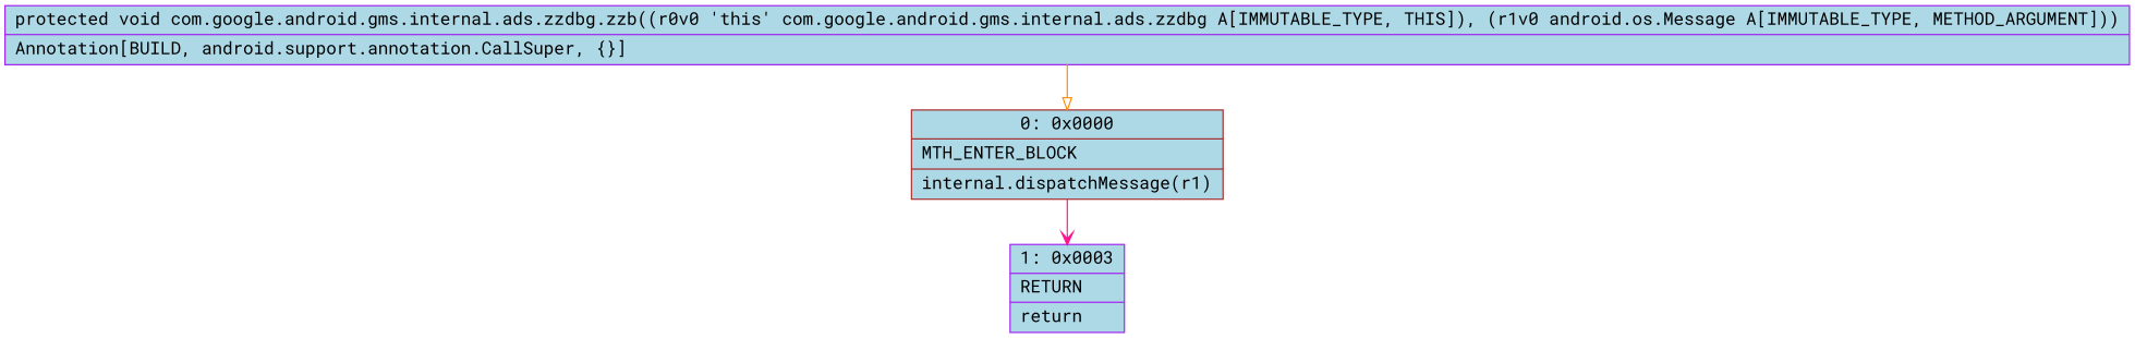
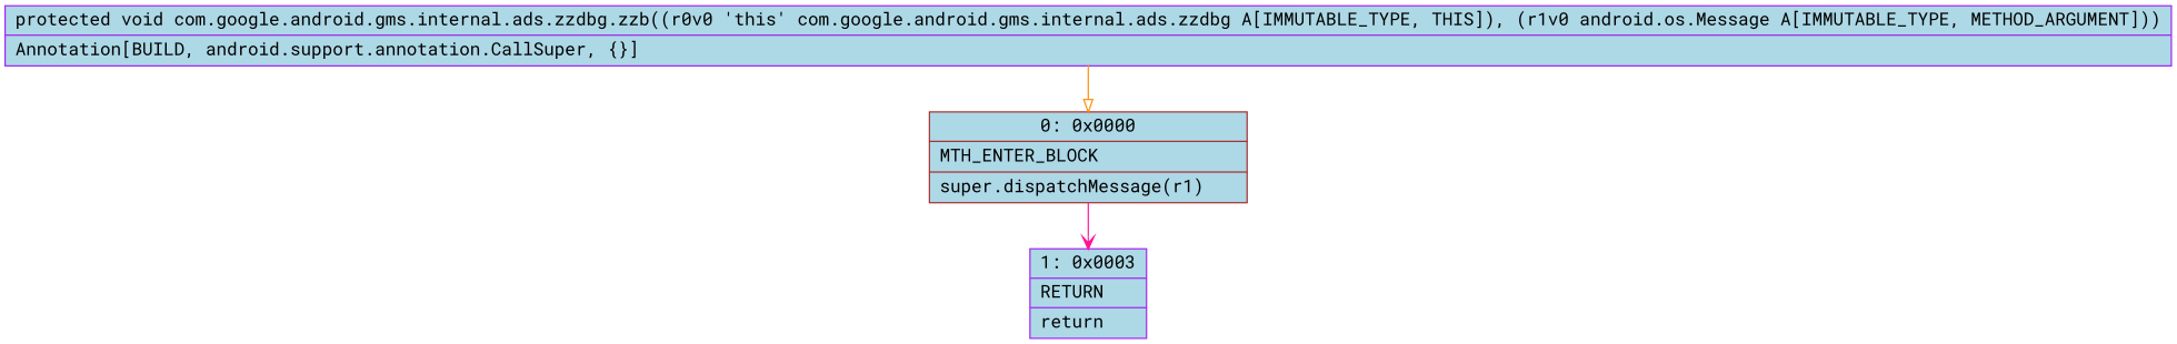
  digraph {
    fontname="Roboto Mono"
    node [shape=record style=filled fillcolor=lightblue color=purple fontname="Roboto Mono"]
    edge [fontname="Roboto Mono"]
-   n1 [label="{0\:\ 0x0000|MTH_ENTER_BLOCK\l|internal.dispatchMessage(r1)\l}" color=brown]
+   n1 [label="{0\:\ 0x0000|MTH_ENTER_BLOCK\l|super.dispatchMessage(r1)\l}" color=brown]
    n2 [label="{1\:\ 0x0003|RETURN\l|return\l}"]
    n3 [label="{protected void com.google.android.gms.internal.ads.zzdbg.zzb((r0v0 'this' com.google.android.gms.internal.ads.zzdbg A[IMMUTABLE_TYPE, THIS]), (r1v0 android.os.Message A[IMMUTABLE_TYPE, METHOD_ARGUMENT]))  | Annotation[BUILD, android.support.annotation.CallSuper, \{\}]\l}"]
    n1 -> n2 [color=deeppink arrowhead=vee]
    n3 -> n1 [color=darkorange arrowhead=onormal]
  }
